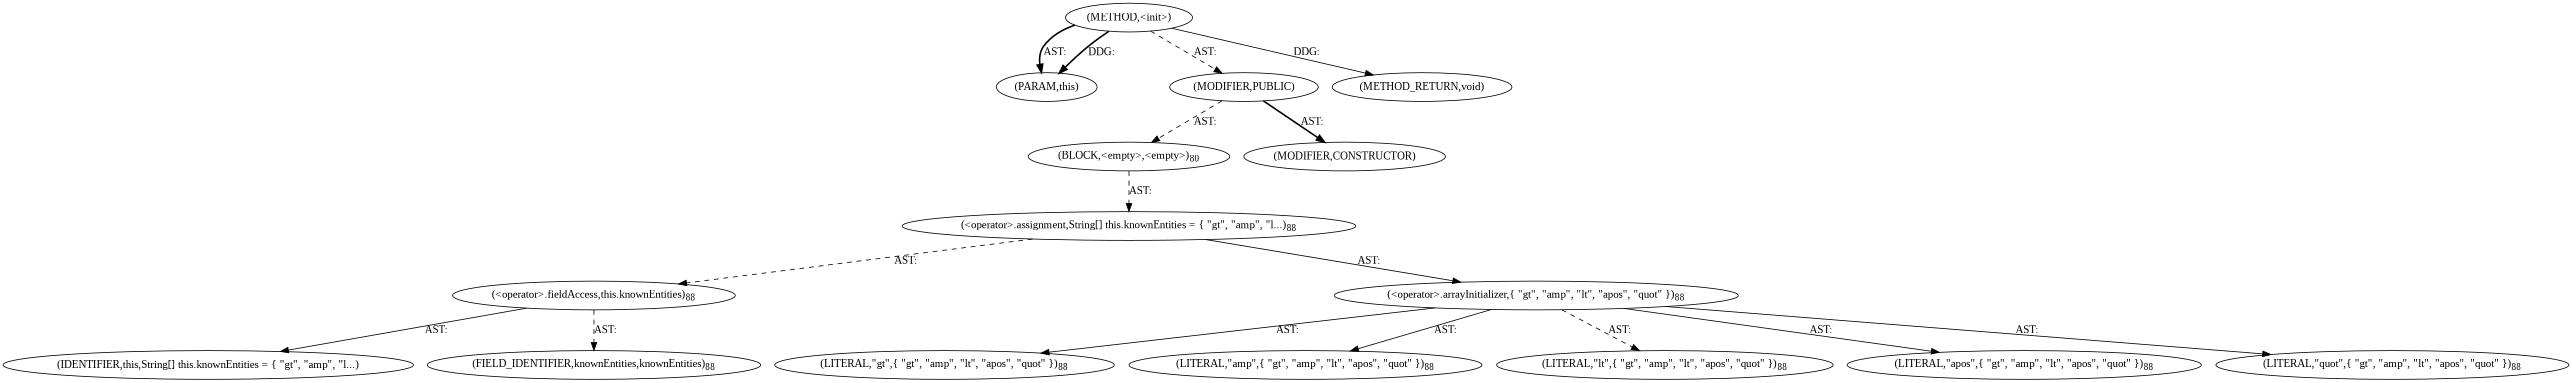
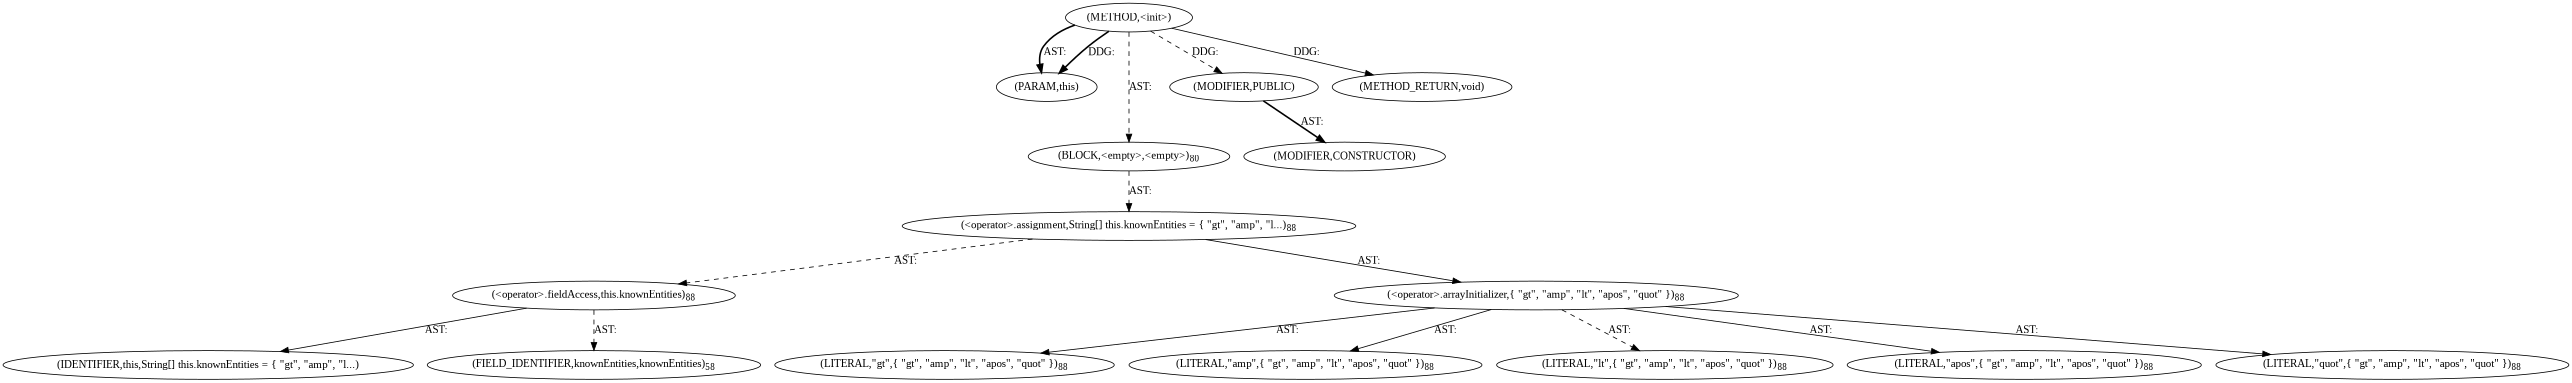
  digraph {
    fontname="Liberation Serif"
    node [fontname="Liberation Serif"]
    edge [fontname="Liberation Serif" style=solid]
    n1 [label=<(METHOD,&lt;init&gt;)>]
    n2 [label=<(PARAM,this)>]
    n3 [label=<(BLOCK,&lt;empty&gt;,&lt;empty&gt;)<SUB>80</SUB>>]
    n4 [label=<(MODIFIER,PUBLIC)>]
    n5 [label=<(METHOD_RETURN,void)>]
    n6 [label=<(&lt;operator&gt;.assignment,String[] this.knownEntities = { &quot;gt&quot;, &quot;amp&quot;, &quot;l...)<SUB>88</SUB>>]
    n7 [label=<(MODIFIER,CONSTRUCTOR)>]
    n8 [label=<(&lt;operator&gt;.fieldAccess,this.knownEntities)<SUB>88</SUB>>]
    n9 [label=<(&lt;operator&gt;.arrayInitializer,{ &quot;gt&quot;, &quot;amp&quot;, &quot;lt&quot;, &quot;apos&quot;, &quot;quot&quot; })<SUB>88</SUB>>]
    n10 [label=<(IDENTIFIER,this,String[] this.knownEntities = { &quot;gt&quot;, &quot;amp&quot;, &quot;l...)>]
-   n11 [label=<(FIELD_IDENTIFIER,knownEntities,knownEntities)<SUB>88</SUB>>]
+   n11 [label=<(FIELD_IDENTIFIER,knownEntities,knownEntities)<SUB>58</SUB>>]
    n12 [label=<(LITERAL,&quot;gt&quot;,{ &quot;gt&quot;, &quot;amp&quot;, &quot;lt&quot;, &quot;apos&quot;, &quot;quot&quot; })<SUB>88</SUB>>]
    n13 [label=<(LITERAL,&quot;amp&quot;,{ &quot;gt&quot;, &quot;amp&quot;, &quot;lt&quot;, &quot;apos&quot;, &quot;quot&quot; })<SUB>88</SUB>>]
    n14 [label=<(LITERAL,&quot;lt&quot;,{ &quot;gt&quot;, &quot;amp&quot;, &quot;lt&quot;, &quot;apos&quot;, &quot;quot&quot; })<SUB>88</SUB>>]
    n15 [label=<(LITERAL,&quot;apos&quot;,{ &quot;gt&quot;, &quot;amp&quot;, &quot;lt&quot;, &quot;apos&quot;, &quot;quot&quot; })<SUB>88</SUB>>]
    n16 [label=<(LITERAL,&quot;quot&quot;,{ &quot;gt&quot;, &quot;amp&quot;, &quot;lt&quot;, &quot;apos&quot;, &quot;quot&quot; })<SUB>88</SUB>>]
    n1 -> n2 [label="AST: " style=bold]
    n1 -> n2 [label="DDG: " style=bold]
-   n4 -> n3 [label="AST: " style=dashed]
-   n1 -> n4 [label="AST: " style=dashed]
+   n1 -> n3 [label="AST: " style=dashed]
+   n1 -> n4 [label="DDG: " style=dashed]
    n1 -> n5 [label="DDG: "]
    n3 -> n6 [label="AST: " style=dashed]
    n4 -> n7 [label="AST: " style=bold]
    n6 -> n8 [label="AST: " style=dashed]
    n6 -> n9 [label="AST: "]
    n8 -> n10 [label="AST: "]
    n8 -> n11 [label="AST: " style=dashed]
    n9 -> n12 [label="AST: "]
    n9 -> n13 [label="AST: "]
    n9 -> n14 [label="AST: " style=dashed]
    n9 -> n15 [label="AST: "]
    n9 -> n16 [label="AST: "]
  }
